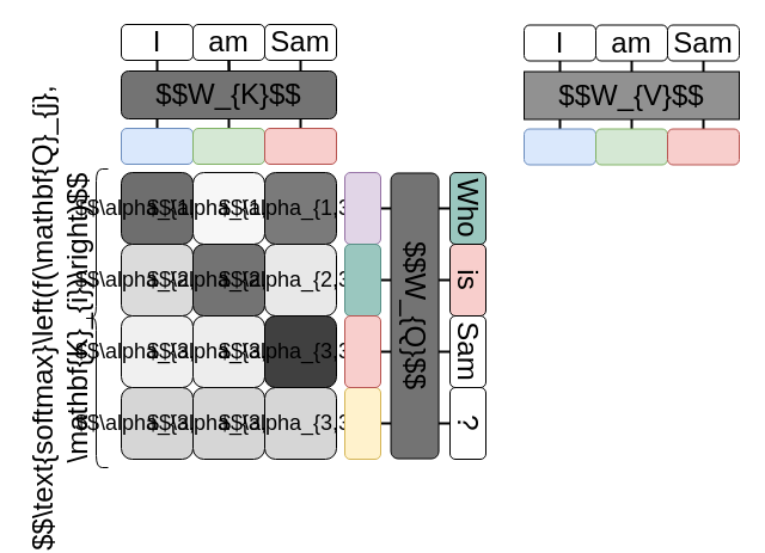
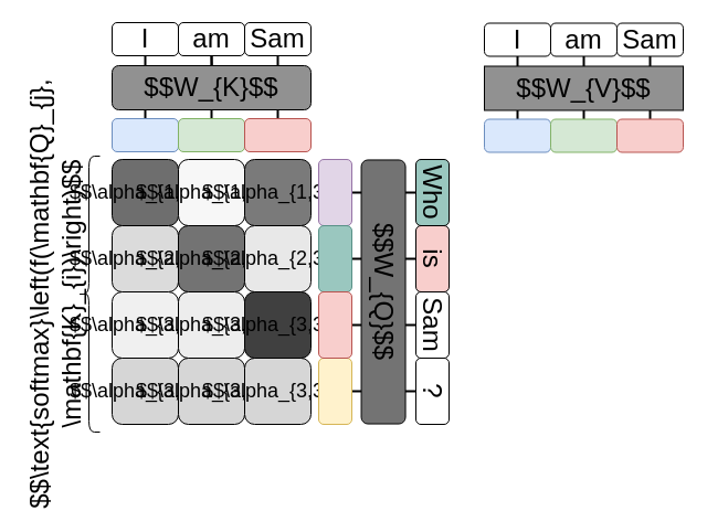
  <mxCell id="0" />
  <mxCell id="1" parent="0" />
  <mxCell id="2" style="edgeStyle=elbowEdgeStyle;rounded=0;orthogonalLoop=1;jettySize=auto;html=1;exitX=0.5;exitY=0;exitDx=0;exitDy=0;entryX=0.5;entryY=1;entryDx=0;entryDy=0;strokeWidth=2;fontSize=24;fontColor=#000000;endArrow=none;endFill=0;" edge="1" parent="1" source="45" target="41"><mxGeometry relative="1" as="geometry" /></mxCell>
  <mxCell id="3" style="edgeStyle=elbowEdgeStyle;rounded=0;orthogonalLoop=1;jettySize=auto;html=1;exitX=0.5;exitY=0;exitDx=0;exitDy=0;entryX=0.5;entryY=1;entryDx=0;entryDy=0;strokeWidth=2;fontSize=24;fontColor=#000000;endArrow=none;endFill=0;" edge="1" parent="1" source="46" target="42"><mxGeometry relative="1" as="geometry" /></mxCell>
  <mxCell id="4" style="edgeStyle=orthogonalEdgeStyle;rounded=0;orthogonalLoop=1;jettySize=auto;html=1;exitX=0.5;exitY=1;exitDx=0;exitDy=0;entryX=0.5;entryY=0;entryDx=0;entryDy=0;strokeWidth=2;fontSize=24;fontColor=#000000;endArrow=none;endFill=0;" edge="1" parent="1" source="5" target="12"><mxGeometry relative="1" as="geometry" /></mxCell>
  <mxCell id="5" value="&lt;font style=&quot;font-size: 24px;&quot;&gt;I&lt;/font&gt;" style="rounded=1;whiteSpace=wrap;html=1;strokeWidth=1;fontSize=18;" vertex="1" parent="1"><mxGeometry x="101" width="60" height="30" as="geometry" y="20" /></mxCell>
  <mxCell id="6" style="edgeStyle=orthogonalEdgeStyle;rounded=0;orthogonalLoop=1;jettySize=auto;html=1;exitX=0.5;exitY=1;exitDx=0;exitDy=0;entryX=0.5;entryY=0;entryDx=0;entryDy=0;strokeWidth=2;fontSize=24;fontColor=#000000;endArrow=none;endFill=0;startArrow=none;" edge="1" parent="1" source="7" target="13"><mxGeometry relative="1" as="geometry" /></mxCell>
  <mxCell id="7" value="&lt;font style=&quot;font-size: 24px;&quot;&gt;am&lt;/font&gt;" style="rounded=1;whiteSpace=wrap;html=1;strokeWidth=1;fontSize=18;" vertex="1" parent="1"><mxGeometry x="161" width="60" height="30" as="geometry" y="20" /></mxCell>
  <mxCell id="8" value="&lt;font style=&quot;font-size: 24px;&quot;&gt;Sam&lt;/font&gt;" style="rounded=1;whiteSpace=wrap;html=1;strokeWidth=1;fontSize=18;" vertex="1" parent="1"><mxGeometry x="221" width="60" height="30" as="geometry" y="20" /></mxCell>
  <mxCell id="9" style="edgeStyle=orthogonalEdgeStyle;rounded=0;orthogonalLoop=1;jettySize=auto;html=1;exitX=0.5;exitY=0;exitDx=0;exitDy=0;entryX=0.5;entryY=1;entryDx=0;entryDy=0;strokeWidth=2;fontSize=24;fontColor=#000000;endArrow=none;endFill=0;" edge="1" parent="1" source="14" target="8"><mxGeometry relative="1" as="geometry" /></mxCell>
  <mxCell id="10" value="" style="edgeStyle=orthogonalEdgeStyle;rounded=0;orthogonalLoop=1;jettySize=auto;html=1;exitX=0.5;exitY=1;exitDx=0;exitDy=0;entryX=0.5;entryY=0;entryDx=0;entryDy=0;strokeWidth=2;fontSize=24;fontColor=#000000;endArrow=none;endFill=0;" edge="1" parent="1" source="7"><mxGeometry relative="1" as="geometry"><mxPoint x="191" y="50" as="sourcePoint" /><mxPoint x="191.5" y="70" as="targetPoint" /></mxGeometry></mxCell>
- <mxCell id="11" value="$$W_{K}$$" style="rounded=1;whiteSpace=wrap;html=1;strokeWidth=1;fontSize=24;fontColor=#000000;fillColor=#737373;" vertex="1" parent="1"><mxGeometry x="101" y="59" width="180" height="40" as="geometry" /></mxCell>
+ <mxCell id="11" value="$$W_{K}$$" style="rounded=1;whiteSpace=wrap;html=1;strokeWidth=1;fontSize=24;fontColor=#000000;fillColor=#919191;" vertex="1" parent="1"><mxGeometry x="101" y="59" width="180" height="40" as="geometry" /></mxCell>
  <mxCell id="12" value="" style="rounded=1;whiteSpace=wrap;html=1;strokeWidth=1;fontSize=18;fillColor=#dae8fc;strokeColor=#6c8ebf;" vertex="1" parent="1"><mxGeometry x="101" y="107" width="60" height="30" as="geometry" /></mxCell>
  <mxCell id="13" value="" style="rounded=1;whiteSpace=wrap;html=1;strokeWidth=1;fontSize=18;fillColor=#d5e8d4;strokeColor=#82b366;" vertex="1" parent="1"><mxGeometry x="161" y="107" width="60" height="30" as="geometry" /></mxCell>
  <mxCell id="14" value="" style="rounded=1;whiteSpace=wrap;html=1;strokeWidth=1;fontSize=18;fillColor=#f8cecc;strokeColor=#b85450;" vertex="1" parent="1"><mxGeometry x="221" y="107" width="60" height="30" as="geometry" /></mxCell>
  <mxCell id="15" style="edgeStyle=elbowEdgeStyle;rounded=0;orthogonalLoop=1;jettySize=auto;html=1;exitX=0.5;exitY=0;exitDx=0;exitDy=0;entryX=0.5;entryY=1;entryDx=0;entryDy=0;strokeWidth=2;fontSize=24;fontColor=#000000;endArrow=none;endFill=0;" edge="1" parent="1" source="48" target="34"><mxGeometry relative="1" as="geometry" /></mxCell>
  <mxCell id="16" value="$$\alpha_{3,1}$$" style="rounded=1;whiteSpace=wrap;html=1;strokeWidth=1;fontSize=18;fillColor=#D6D6D6;" vertex="1" parent="1"><mxGeometry x="101" y="324" width="60" height="60" as="geometry" /></mxCell>
  <mxCell id="17" value="$$\alpha_{3,2}$$" style="rounded=1;whiteSpace=wrap;html=1;strokeWidth=1;fontSize=18;fillColor=#D6D6D6;" vertex="1" parent="1"><mxGeometry x="161" y="324" width="60" height="60" as="geometry" /></mxCell>
  <mxCell id="18" value="$$\alpha_{3,3}$$" style="rounded=1;whiteSpace=wrap;html=1;strokeWidth=1;fontSize=18;fillColor=#D6D6D6;" vertex="1" parent="1"><mxGeometry x="221" y="324" width="60" height="60" as="geometry" /></mxCell>
  <mxCell id="19" value="$$\alpha_{1,1}$$" style="rounded=1;whiteSpace=wrap;html=1;strokeWidth=1;fontSize=18;fillColor=#6E6E6E;" vertex="1" parent="1"><mxGeometry x="101" y="144" width="60" height="60" as="geometry" /></mxCell>
  <mxCell id="20" value="$$\alpha_{1,2}$$" style="rounded=1;whiteSpace=wrap;html=1;strokeWidth=1;fontSize=18;fillColor=#F7F7F7;" vertex="1" parent="1"><mxGeometry x="161" y="144" width="60" height="60" as="geometry" /></mxCell>
  <mxCell id="21" value="$$\alpha_{1,3}$$" style="rounded=1;whiteSpace=wrap;html=1;strokeWidth=1;fontSize=18;fillColor=#7A7A7A;" vertex="1" parent="1"><mxGeometry x="221" y="144" width="60" height="60" as="geometry" /></mxCell>
  <mxCell id="22" value="$$\alpha_{2,1}$$" style="rounded=1;whiteSpace=wrap;html=1;strokeWidth=1;fontSize=18;fillColor=#DBDBDB;" vertex="1" parent="1"><mxGeometry x="101" y="204" width="60" height="60" as="geometry" /></mxCell>
  <mxCell id="23" value="$$\alpha_{2,2}$$" style="rounded=1;whiteSpace=wrap;html=1;strokeWidth=1;fontSize=18;fillColor=#737373;" vertex="1" parent="1"><mxGeometry x="161" y="204" width="60" height="60" as="geometry" /></mxCell>
  <mxCell id="24" value="$$\alpha_{2,3}$$" style="rounded=1;whiteSpace=wrap;html=1;strokeWidth=1;fontSize=18;fillColor=#E8E8E8;" vertex="1" parent="1"><mxGeometry x="221" y="204" width="60" height="60" as="geometry" /></mxCell>
  <mxCell id="25" value="$$\alpha_{3,1}$$" style="rounded=1;whiteSpace=wrap;html=1;strokeWidth=1;fontSize=18;fillColor=#F0F0F0;" vertex="1" parent="1"><mxGeometry x="101" y="264" width="60" height="60" as="geometry" /></mxCell>
  <mxCell id="26" value="$$\alpha_{3,2}$$" style="rounded=1;whiteSpace=wrap;html=1;strokeWidth=1;fontSize=18;fillColor=#EDEDED;" vertex="1" parent="1"><mxGeometry x="161" y="264" width="60" height="60" as="geometry" /></mxCell>
  <mxCell id="27" value="$$\alpha_{3,3}$$" style="rounded=1;whiteSpace=wrap;html=1;strokeWidth=1;fontSize=18;fillColor=#404040;" vertex="1" parent="1"><mxGeometry x="221" y="264" width="60" height="60" as="geometry" /></mxCell>
  <mxCell id="28" value="" style="shape=curlyBracket;whiteSpace=wrap;html=1;rounded=1;labelPosition=left;verticalLabelPosition=middle;align=right;verticalAlign=middle;strokeWidth=1;fontSize=24;fontColor=#000000;fillColor=#8A8A8A;" vertex="1" parent="1"><mxGeometry x="70" y="141" width="20" height="250" as="geometry" /></mxCell>
  <mxCell id="29" value="$$\text{softmax}\left(f(\mathbf{Q}_{j}, \mathbf{K}_{i})\right)$$" style="text;html=1;strokeColor=none;fillColor=none;align=center;verticalAlign=middle;whiteSpace=wrap;rounded=0;fontSize=24;fontColor=#000000;rotation=-90;" vertex="1" parent="1"><mxGeometry x="20" y="251" width="60" height="30" as="geometry" /></mxCell>
  <mxCell id="30" value="" style="group;rotation=90;" vertex="1" connectable="0" parent="1"><mxGeometry x="271" y="249" width="240" height="30" as="geometry" /></mxCell>
  <mxCell id="31" value="&lt;font style=&quot;font-size: 24px;&quot;&gt;Who&lt;/font&gt;" style="rounded=1;whiteSpace=wrap;html=1;strokeWidth=1;fontSize=18;rotation=90;fillColor=#9ac7bf;" vertex="1" parent="30"><mxGeometry x="90" y="-90" width="60" height="30" as="geometry" /></mxCell>
  <mxCell id="32" value="&lt;font style=&quot;font-size: 24px;&quot;&gt;is&lt;/font&gt;" style="rounded=1;whiteSpace=wrap;html=1;strokeWidth=1;fontSize=18;rotation=90;fillColor=#f8cecc;" vertex="1" parent="30"><mxGeometry x="90" y="-30" width="60" height="30" as="geometry" /></mxCell>
  <mxCell id="33" value="&lt;font style=&quot;font-size: 24px;&quot;&gt;Sam&lt;/font&gt;" style="rounded=1;whiteSpace=wrap;html=1;strokeWidth=1;fontSize=18;rotation=90;" vertex="1" parent="30"><mxGeometry x="90" y="30" width="60" height="30" as="geometry" /></mxCell>
  <mxCell id="34" value="&lt;font style=&quot;font-size: 24px;&quot;&gt;?&lt;/font&gt;" style="rounded=1;whiteSpace=wrap;html=1;strokeWidth=1;fontSize=18;rotation=90;" vertex="1" parent="30"><mxGeometry x="90" y="90" width="60" height="30" as="geometry" /></mxCell>
  <mxCell id="35" style="edgeStyle=elbowEdgeStyle;rounded=0;orthogonalLoop=1;jettySize=auto;html=1;exitX=0.5;exitY=0;exitDx=0;exitDy=0;entryX=0.5;entryY=1;entryDx=0;entryDy=0;strokeWidth=2;fontSize=24;fontColor=#000000;endArrow=none;endFill=0;" edge="1" parent="1" source="49" target="31"><mxGeometry relative="1" as="geometry" /></mxCell>
  <mxCell id="36" style="edgeStyle=elbowEdgeStyle;rounded=0;orthogonalLoop=1;jettySize=auto;html=1;exitX=0.5;exitY=0;exitDx=0;exitDy=0;entryX=0.5;entryY=1;entryDx=0;entryDy=0;strokeWidth=2;fontSize=24;fontColor=#000000;endArrow=none;endFill=0;" edge="1" parent="1" source="50" target="32"><mxGeometry relative="1" as="geometry" /></mxCell>
  <mxCell id="37" style="edgeStyle=elbowEdgeStyle;rounded=0;orthogonalLoop=1;jettySize=auto;html=1;exitX=0.5;exitY=0;exitDx=0;exitDy=0;entryX=0.5;entryY=1;entryDx=0;entryDy=0;strokeWidth=2;fontSize=24;fontColor=#000000;endArrow=none;endFill=0;" edge="1" parent="1" source="51" target="33"><mxGeometry relative="1" as="geometry" /></mxCell>
  <mxCell id="38" value="$$W_{Q}$$" style="rounded=1;whiteSpace=wrap;html=1;strokeWidth=1;fontSize=24;fontColor=#000000;fillColor=#737373;rotation=90;" vertex="1" parent="1"><mxGeometry x="227" y="244" width="239.12" height="40" as="geometry" /></mxCell>
  <mxCell id="39" style="edgeStyle=elbowEdgeStyle;rounded=0;orthogonalLoop=1;jettySize=auto;html=1;exitX=0.5;exitY=1;exitDx=0;exitDy=0;entryX=0.5;entryY=0;entryDx=0;entryDy=0;strokeWidth=2;fontSize=24;fontColor=#000000;endArrow=none;endFill=0;" edge="1" parent="1" source="40" target="44"><mxGeometry relative="1" as="geometry" /></mxCell>
  <mxCell id="40" value="&lt;font style=&quot;font-size: 24px;&quot;&gt;I&lt;/font&gt;" style="rounded=1;whiteSpace=wrap;html=1;strokeWidth=1;fontSize=18;" vertex="1" parent="1"><mxGeometry x="438" y="20.5" width="60" height="30" as="geometry" /></mxCell>
  <mxCell id="41" value="&lt;font style=&quot;font-size: 24px;&quot;&gt;am&lt;/font&gt;" style="rounded=1;whiteSpace=wrap;html=1;strokeWidth=1;fontSize=18;" vertex="1" parent="1"><mxGeometry x="498" y="20.5" width="60" height="30" as="geometry" /></mxCell>
  <mxCell id="42" value="&lt;font style=&quot;font-size: 24px;&quot;&gt;Sam&lt;/font&gt;" style="rounded=1;whiteSpace=wrap;html=1;strokeWidth=1;fontSize=18;" vertex="1" parent="1"><mxGeometry x="558" y="20.5" width="60" height="30" as="geometry" /></mxCell>
  <mxCell id="43" value="$$W_{V}$$" style="whiteSpace=wrap;html=1;strokeWidth=1;fontSize=24;fontColor=#000000;fillColor=#919191;rounded=0;" vertex="1" parent="1"><mxGeometry x="438" y="59.5" width="180" height="40" as="geometry" /></mxCell>
  <mxCell id="44" value="" style="rounded=1;whiteSpace=wrap;html=1;strokeWidth=1;fontSize=18;fillColor=#dae8fc;strokeColor=#6c8ebf;" vertex="1" parent="1"><mxGeometry x="438" y="107.5" width="60" height="30" as="geometry" /></mxCell>
  <mxCell id="45" value="" style="rounded=1;whiteSpace=wrap;html=1;strokeWidth=1;fontSize=18;fillColor=#d5e8d4;strokeColor=#82b366;" vertex="1" parent="1"><mxGeometry x="498" y="107.5" width="60" height="30" as="geometry" /></mxCell>
  <mxCell id="46" value="" style="rounded=1;whiteSpace=wrap;html=1;strokeWidth=1;fontSize=18;fillColor=#f8cecc;strokeColor=#b85450;" vertex="1" parent="1"><mxGeometry x="558" y="107.5" width="60" height="30" as="geometry" /></mxCell>
  <mxCell id="47" value="" style="group" vertex="1" connectable="0" parent="1"><mxGeometry x="288" y="144" width="30" height="240" as="geometry" /></mxCell>
  <mxCell id="48" value="" style="rounded=1;whiteSpace=wrap;html=1;strokeWidth=1;fontSize=18;fillColor=#fff2cc;rotation=90;strokeColor=#d6b656;" vertex="1" parent="47"><mxGeometry x="-15" y="195" width="60" height="30" as="geometry" /></mxCell>
  <mxCell id="49" value="" style="rounded=1;whiteSpace=wrap;html=1;strokeWidth=1;fontSize=18;fillColor=#e1d5e7;rotation=90;strokeColor=#9673a6;" vertex="1" parent="47"><mxGeometry x="-15" y="15" width="60" height="30" as="geometry" /></mxCell>
  <mxCell id="50" value="" style="rounded=1;whiteSpace=wrap;html=1;strokeWidth=1;fontSize=18;fillColor=#9AC7BF;rotation=90;strokeColor=#589187;" vertex="1" parent="47"><mxGeometry x="-15" y="75" width="60" height="30" as="geometry" /></mxCell>
  <mxCell id="51" value="" style="rounded=1;whiteSpace=wrap;html=1;strokeWidth=1;fontSize=18;fillColor=#f8cecc;rotation=90;strokeColor=#b85450;" vertex="1" parent="47"><mxGeometry x="-15" y="135" width="60" height="30" as="geometry" /></mxCell>
